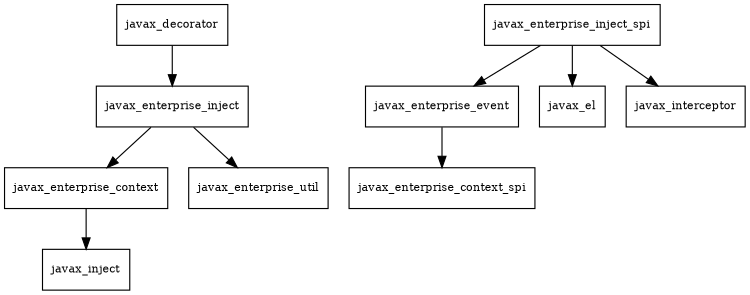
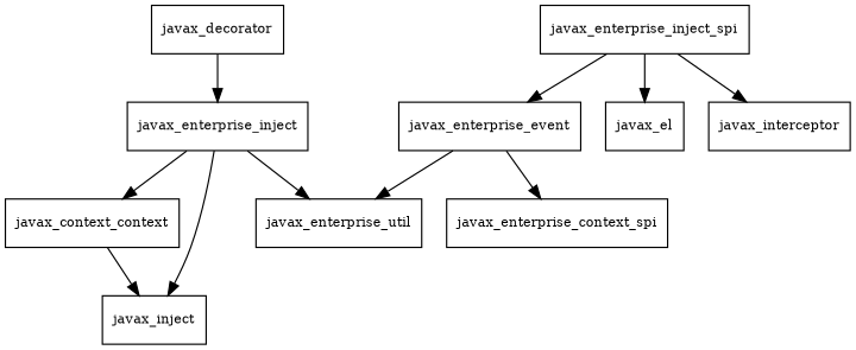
  digraph {
    node [fontsize=10.0 shape=box]
    javax_decorator
    javax_enterprise_inject
-   javax_enterprise_context
+   javax_enterprise_context [label=javax_context_context]
    javax_inject
    javax_enterprise_util
    javax_enterprise_event
    javax_enterprise_context_spi
    javax_enterprise_inject_spi
    javax_el
    javax_interceptor
    javax_decorator -> javax_enterprise_inject
    javax_enterprise_inject -> javax_enterprise_context
+   javax_enterprise_inject -> javax_inject
    javax_enterprise_inject -> javax_enterprise_util
    javax_enterprise_context -> javax_inject
+   javax_enterprise_event -> javax_enterprise_util
    javax_enterprise_event -> javax_enterprise_context_spi
    javax_enterprise_inject_spi -> javax_enterprise_event
    javax_enterprise_inject_spi -> javax_el
    javax_enterprise_inject_spi -> javax_interceptor
  }
